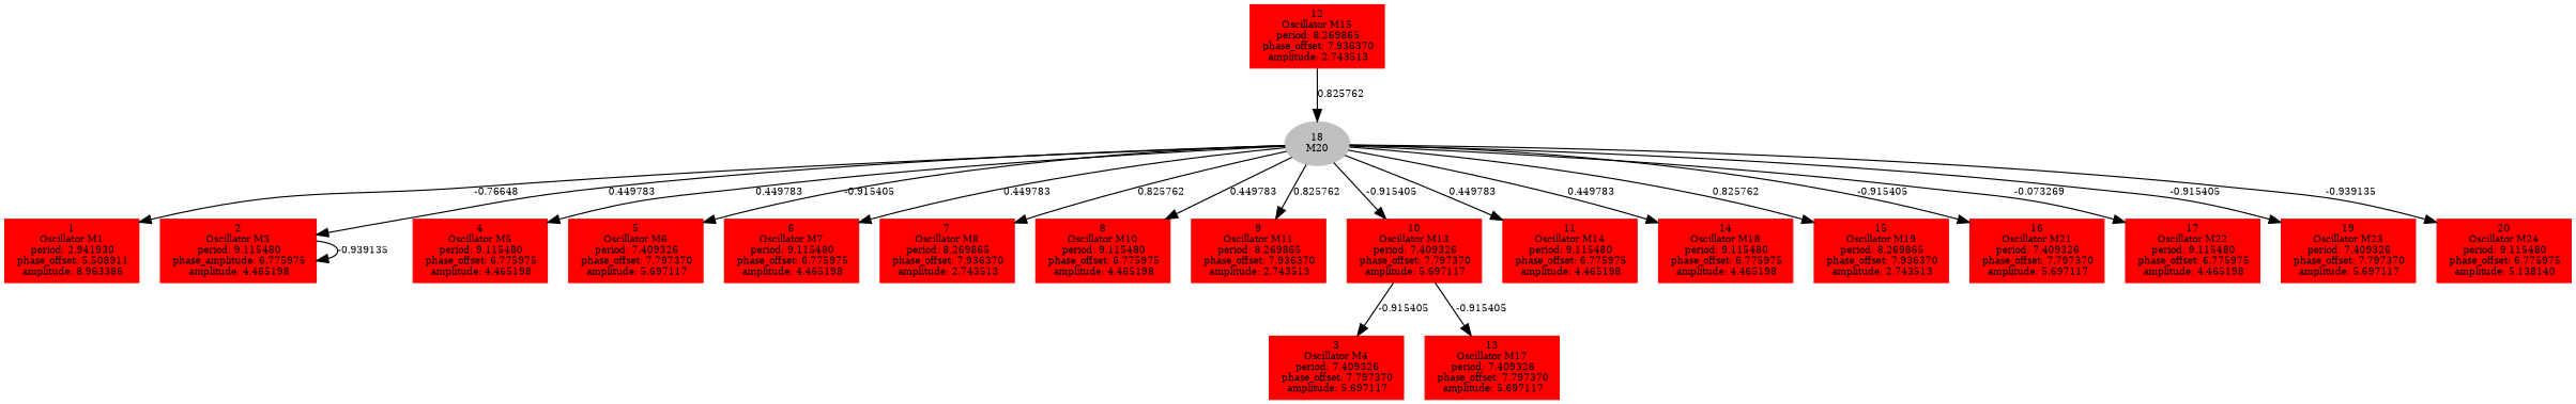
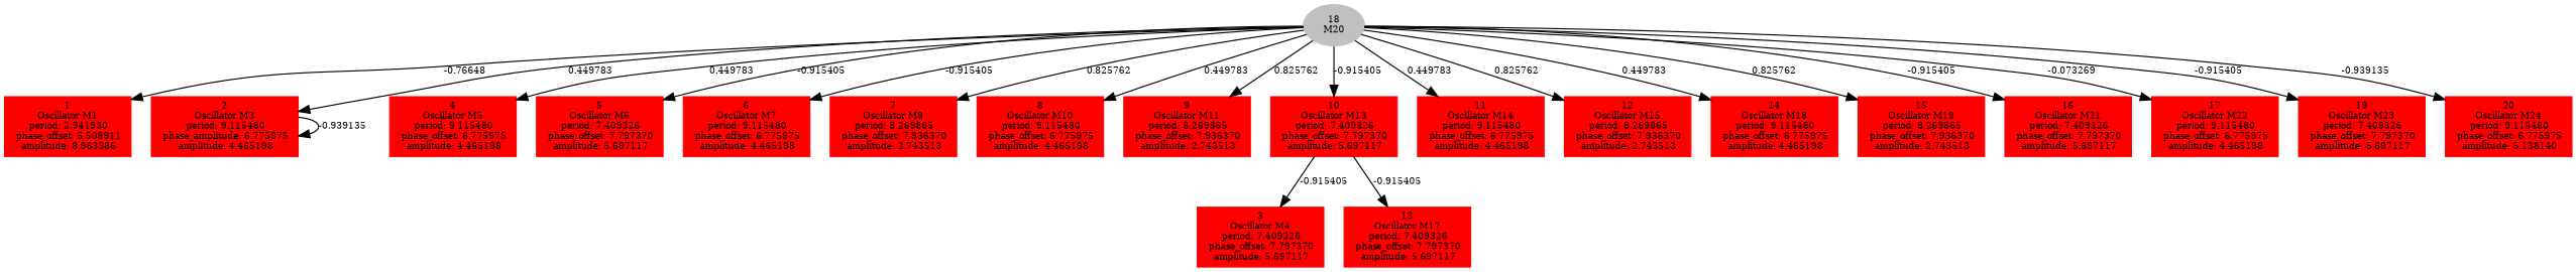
  digraph {
    forcelabels=true
    node [color=red fontsize=8 shape=box style=filled]
    edge [fontsize=8]
    n1 [label=<1<BR />Oscillator M1<BR /> period: 2.941930<BR /> phase_offset: 5.508911<BR /> amplitude: 8.963386>]
    n2 [label=<2<BR />Oscillator M3<BR /> period: 9.115480<BR /> phase_amplitude: 6.775975<BR /> amplitude: 4.465198>]
    n3 [label=<3<BR />Oscillator M4<BR /> period: 7.409326<BR /> phase_offset: 7.797370<BR /> amplitude: 5.697117>]
    n4 [label=<4<BR />Oscillator M5<BR /> period: 9.115480<BR /> phase_offset: 6.775975<BR /> amplitude: 4.465198>]
    n5 [label=<5<BR />Oscillator M6<BR /> period: 7.409326<BR /> phase_offset: 7.797370<BR /> amplitude: 5.697117>]
    n6 [label=<6<BR />Oscillator M7<BR /> period: 9.115480<BR /> phase_offset: 6.775975<BR /> amplitude: 4.465198>]
    n7 [label=<7<BR />Oscillator M8<BR /> period: 8.269865<BR /> phase_offset: 7.936370<BR /> amplitude: 2.743513>]
    n8 [label=<8<BR />Oscillator M10<BR /> period: 9.115480<BR /> phase_offset: 6.775975<BR /> amplitude: 4.465198>]
    n9 [label=<9<BR />Oscillator M11<BR /> period: 8.269865<BR /> phase_offset: 7.936370<BR /> amplitude: 2.743513>]
    n10 [label=<10<BR />Oscillator M13<BR /> period: 7.409326<BR /> phase_offset: 7.797370<BR /> amplitude: 5.697117>]
    n11 [label=<13<BR />Oscillator M17<BR /> period: 7.409326<BR /> phase_offset: 7.797370<BR /> amplitude: 5.697117>]
    n12 [label=<11<BR />Oscillator M14<BR /> period: 9.115480<BR /> phase_offset: 6.775975<BR /> amplitude: 4.465198>]
    n13 [label=<12<BR />Oscillator M15<BR /> period: 8.269865<BR /> phase_offset: 7.936370<BR /> amplitude: 2.743513>]
    n14 [label=<14<BR />Oscillator M18<BR /> period: 9.115480<BR /> phase_offset: 6.775975<BR /> amplitude: 4.465198>]
    n15 [label=<15<BR />Oscillator M19<BR /> period: 8.269865<BR /> phase_offset: 7.936370<BR /> amplitude: 2.743513>]
    n16 [label=<16<BR />Oscillator M21<BR /> period: 7.409326<BR /> phase_offset: 7.797370<BR /> amplitude: 5.697117>]
    n17 [label=<17<BR />Oscillator M22<BR /> period: 9.115480<BR /> phase_offset: 6.775975<BR /> amplitude: 4.465198>]
    n18 [color=grey label=<18<BR/>M20> shape=""]
    n19 [label=<19<BR />Oscillator M23<BR /> period: 7.409326<BR /> phase_offset: 7.797370<BR /> amplitude: 5.697117>]
    n20 [label=<20<BR />Oscillator M24<BR /> period: 9.115480<BR /> phase_offset: 6.775975<BR /> amplitude: 5.138140>]
    n2 -> n2 [label="-0.939135 "]
    n10 -> n3 [label="-0.915405 "]
    n10 -> n11 [label="-0.915405 "]
    n18 -> n1 [label="-0.76648 "]
    n18 -> n2 [label="0.449783 "]
    n18 -> n4 [label="0.449783 "]
    n18 -> n5 [label="-0.915405 "]
-   n18 -> n6 [label="0.449783 "]
+   n18 -> n6 [label="-0.915405 "]
    n18 -> n7 [label="0.825762 "]
    n18 -> n8 [label="0.449783 "]
    n18 -> n9 [label="0.825762 "]
    n18 -> n10 [label="-0.915405 "]
    n18 -> n12 [label="0.449783 "]
-   n13 -> n18 [label="0.825762 "]
+   n18 -> n13 [label="0.825762 "]
    n18 -> n14 [label="0.449783 "]
    n18 -> n15 [label="0.825762 "]
    n18 -> n16 [label="-0.915405 "]
    n18 -> n17 [label="-0.073269 "]
    n18 -> n19 [label="-0.915405 "]
    n18 -> n20 [label="-0.939135 "]
  }
